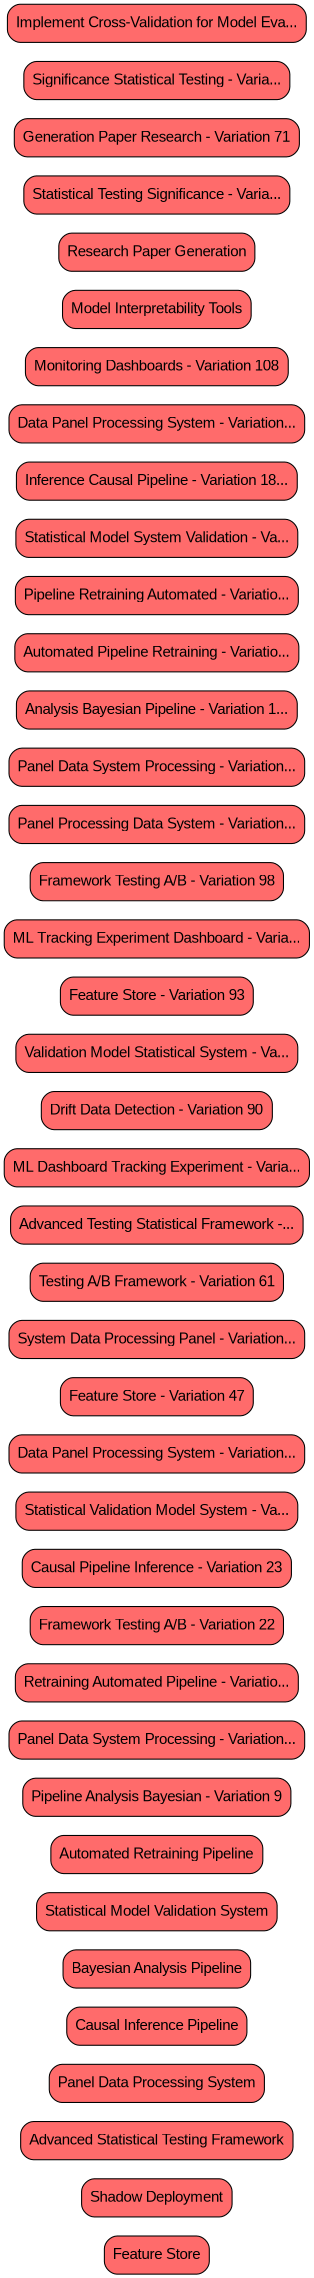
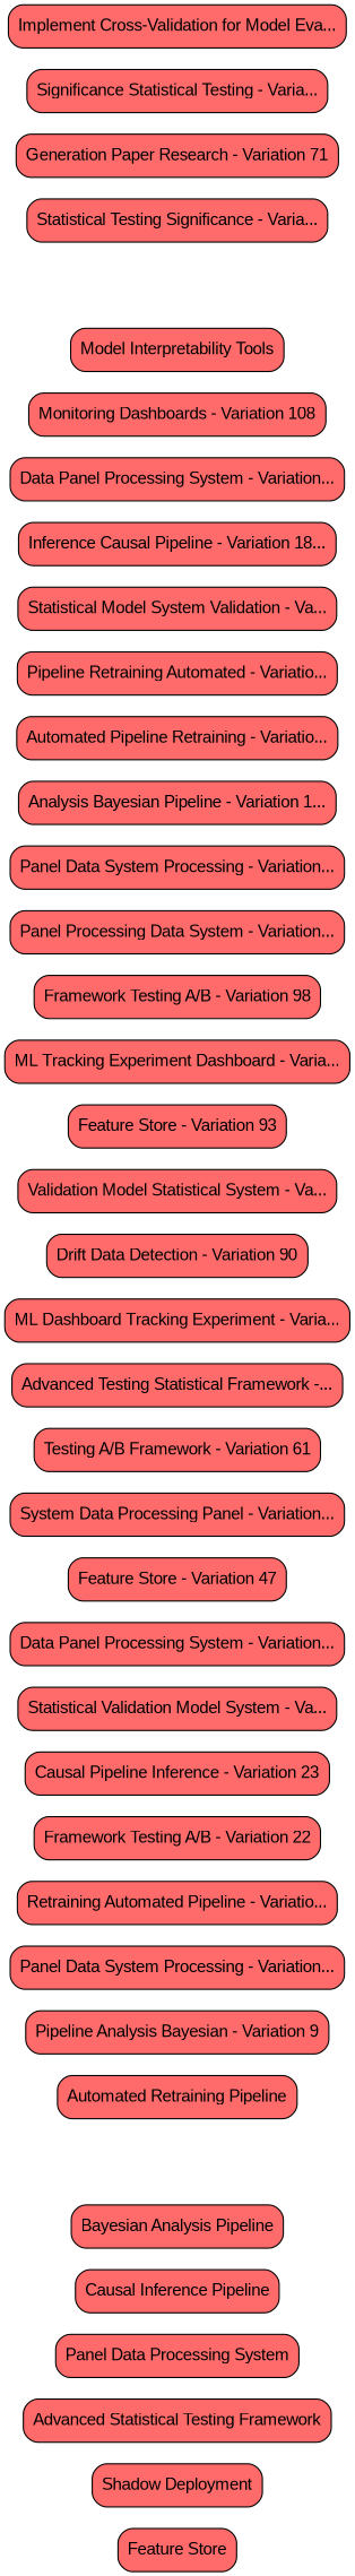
  digraph {
    rankdir=LR
    fontname="Liberation Sans"
    node [fillcolor="#ff6b6b" shape=box style="rounded,filled" fontname="Liberation Sans"]
    n1 [label="Feature Store"]
    n2 [label="Shadow Deployment"]
    n3 [label="Advanced Statistical Testing Framework"]
    n4 [label="Panel Data Processing System"]
    n5 [label="Causal Inference Pipeline"]
    n6 [label="Bayesian Analysis Pipeline"]
-   n7 [label="Statistical Model Validation System"]
    n8 [label="Automated Retraining Pipeline"]
    n9 [label="Pipeline Analysis Bayesian - Variation 9"]
    n10 [label="Panel Data System Processing - Variation..."]
    n11 [label="Retraining Automated Pipeline - Variatio..."]
    n12 [label="Framework Testing A/B - Variation 22"]
    n13 [label="Causal Pipeline Inference - Variation 23"]
    n14 [label="Statistical Validation Model System - Va..."]
    n15 [label="Data Panel Processing System - Variation..."]
    n16 [label="Feature Store - Variation 47"]
    n17 [label="System Data Processing Panel - Variation..."]
    n18 [label="Testing A/B Framework - Variation 61"]
    n19 [label="Advanced Testing Statistical Framework -..."]
    n20 [label="ML Dashboard Tracking Experiment - Varia..."]
    n21 [label="Drift Data Detection - Variation 90"]
    n22 [label="Validation Model Statistical System - Va..."]
    n23 [label="Feature Store - Variation 93"]
    n24 [label="ML Tracking Experiment Dashboard - Varia..."]
    n25 [label="Framework Testing A/B - Variation 98"]
    n26 [label="Panel Processing Data System - Variation..."]
    n27 [label="Panel Data System Processing - Variation..."]
    n28 [label="Analysis Bayesian Pipeline - Variation 1..."]
    n29 [label="Automated Pipeline Retraining - Variatio..."]
    n30 [label="Pipeline Retraining Automated - Variatio..."]
    n31 [label="Statistical Model System Validation - Va..."]
    n32 [label="Inference Causal Pipeline - Variation 18..."]
    n33 [label="Data Panel Processing System - Variation..."]
    n34 [label="Monitoring Dashboards - Variation 108"]
    n35 [label="Model Interpretability Tools"]
-   n36 [label="Research Paper Generation"]
    n37 [label="Statistical Testing Significance - Varia..."]
    n38 [label="Generation Paper Research - Variation 71"]
    n39 [label="Significance Statistical Testing - Varia..."]
    n40 [label="Implement Cross-Validation for Model Eva..."]
  }
